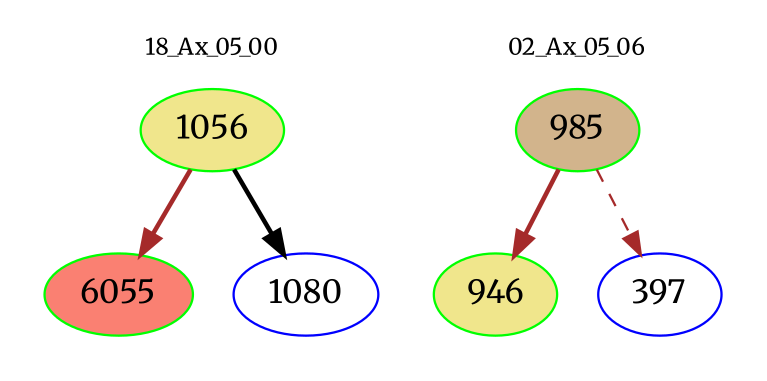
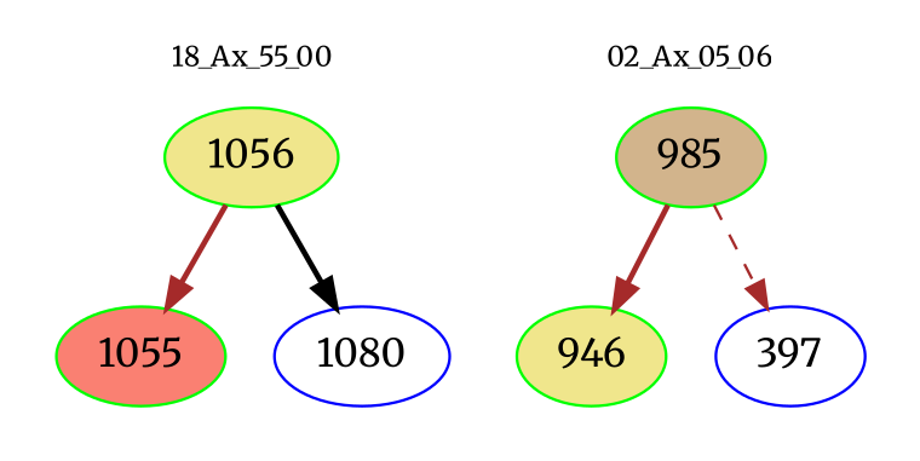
  digraph {
    fontname=Merriweather
    node [color=green fillcolor=khaki fontname=Merriweather style=filled]
    edge [color=brown fontname=Merriweather style=bold]
    n1 [label=1056]
-   n2 [fillcolor=salmon label=6055]
+   n2 [fillcolor=salmon label=1055]
    n3 [color=blue fillcolor=white label=1080]
    n4 [fillcolor=tan label=985]
    n5 [label=946]
    n6 [color=blue fillcolor=white label=397]
    subgraph cluster_1 {
      color=white
      fontsize=10
-     label="18_Ax_05_00"
+     label="18_Ax_55_00"
      n1
      n2
      n3
    }
    subgraph cluster_2 {
      color=white
      fontsize=10
      label="02_Ax_05_06"
      n4
      n5
      n6
    }
    n1 -> n2
    n1 -> n3 [color=black]
    n4 -> n5
    n4 -> n6 [style=dashed]
  }
